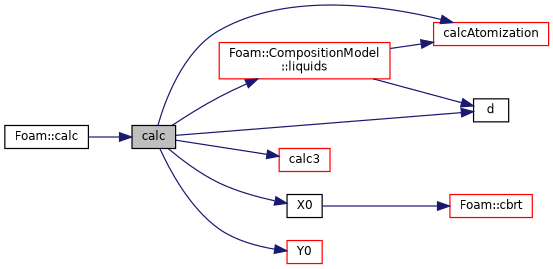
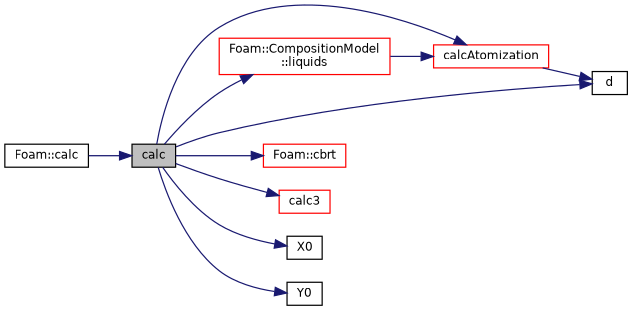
  digraph {
    fontname="DejaVu Sans"
    rankdir=LR
    node [color=black fontname="DejaVu Sans" fontsize=10 shape=record]
    edge [color=midnightblue fontname="DejaVu Sans" fontsize=10 labelfontname=FreeSans labelfontsize=10 style=solid]
    n1 [fillcolor=grey75 fontcolor=black height=0.2 label=calc style=filled width=0.4]
    n2 [color=red height=0.2 label=calcAtomization width=0.4]
    n3 [height=0.2 label=d width=0.4]
    n4 [color=red height=0.2 label="Foam::CompositionModel\l::liquids" width=0.4]
    n5 [color=red height=0.2 label="Foam::cbrt" width=0.4]
    n6 [color=red height=0.2 label=calc3 width=0.4]
    n7 [height=0.2 label=X0 width=0.4]
-   n8 [color=red height=0.2 label=Y0 width=0.4]
+   n8 [height=0.2 label=Y0 width=0.4]
    n9 [height=0.2 label="Foam::calc" width=0.4]
    n1 -> n2
    n1 -> n3
    n1 -> n4
-   n7 -> n5
+   n1 -> n5
    n1 -> n6
    n1 -> n7
    n1 -> n8
-   n4 -> n3
+   n2 -> n3
    n4 -> n2
    n9 -> n1
  }
